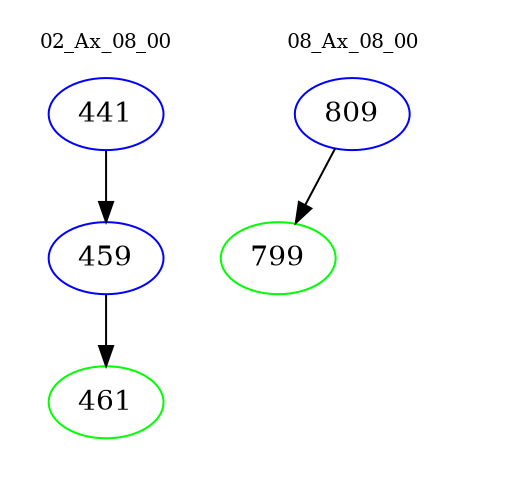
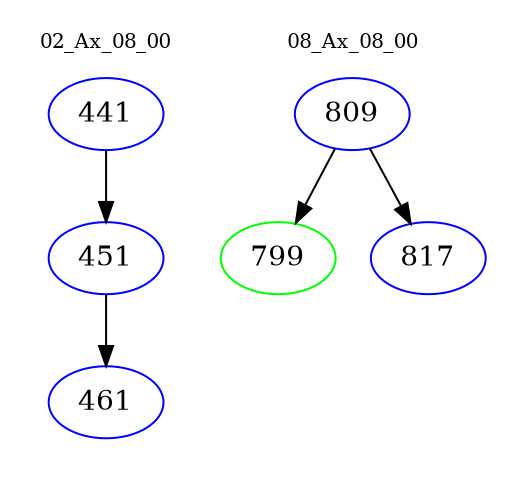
  digraph {
    node [color=blue]
    edge [color=black]
-   n1 [label=459]
+   n1 [label=451]
    n2 [label=441]
-   n3 [color=green label=461]
+   n3 [label=461]
    n4 [label=809]
    n5 [color=green label=799]
+   n6 [label=817]
    subgraph cluster_1 {
      color=white
      fontsize=10
      label="02_Ax_08_00"
      n1
      n2
      n3
    }
    subgraph cluster_2 {
      color=white
      fontsize=10
      label="08_Ax_08_00"
      n4
      n5
+     n6
    }
    n1 -> n3
    n2 -> n1
    n4 -> n5
+   n4 -> n6
  }
